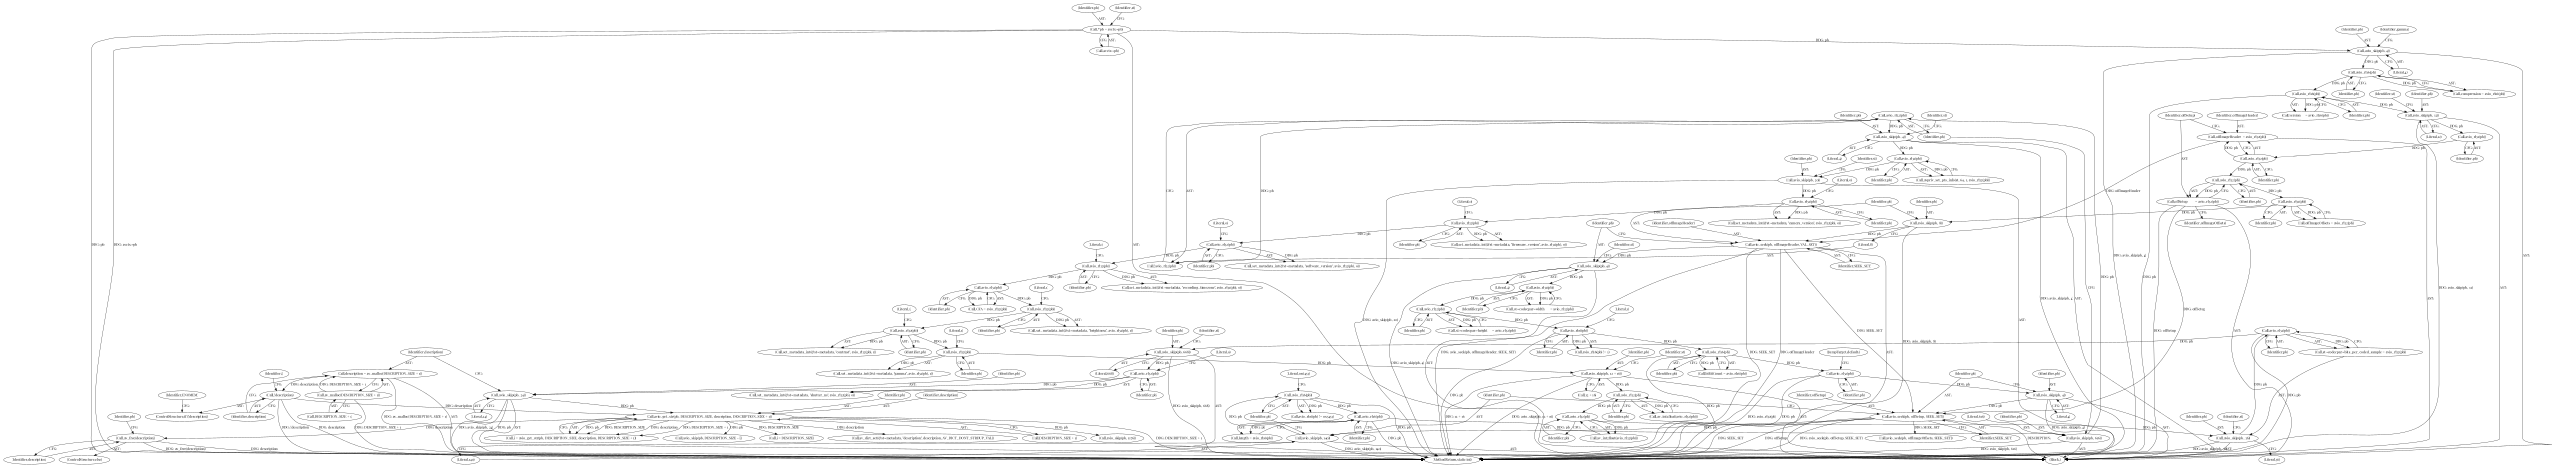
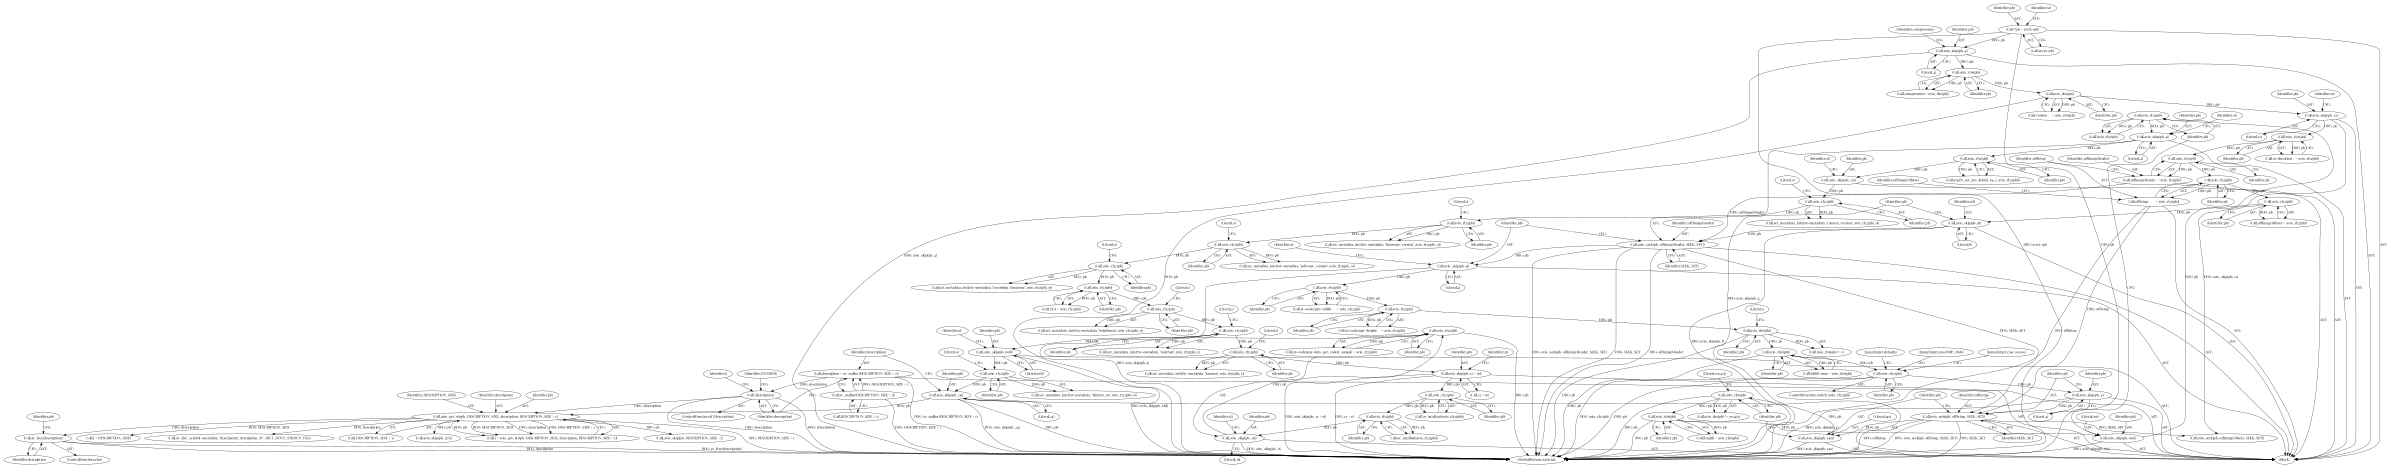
  digraph {
    fontname="Playfair Display"
    node [fontname="Playfair Display"]
    edge [fontname="Playfair Display"]
    n1 [label="(Call,av_free(description))"]
    n2 [label="(MethodReturn,static int)"]
    n3 [label="(Identifier,description)"]
    n4 [label="(ControlStructure,else)"]
    n5 [label="(Call,avio_get_str(pb, DESCRIPTION_SIZE, description, DESCRIPTION_SIZE + 1))"]
    n6 [label="(Call,avio_skip(pb, DESCRIPTION_SIZE - i))"]
    n7 [label="(Call,i < DESCRIPTION_SIZE)"]
    n8 [label="(Call,av_dict_set(&st->metadata, \"description\", description, AV_DICT_DONT_STRDUP_VAL))"]
    n9 [label="(Call,DESCRIPTION_SIZE + 1)"]
    n10 [label="(Call,avio_skip(pb, 1176))"]
    n11 [label="(Call,i = avio_get_str(pb, DESCRIPTION_SIZE, description, DESCRIPTION_SIZE + 1))"]
    n12 [label="(Call,avio_skip(pb, 24))"]
    n13 [label="(Block,)"]
    n14 [label="(Literal,24)"]
    n15 [label="(Call,avio_rl32(pb))"]
    n16 [label="(Call,set_metadata_int(&st->metadata, \"shutter_ns\", avio_rl32(pb), 0))"]
    n17 [label="(Identifier,pb)"]
    n18 [label="(Call,avio_skip(pb, 668))"]
    n19 [label="(Literal,668)"]
    n20 [label="(Call,avio_rl32(pb))"]
    n21 [label="(Identifier,pb)"]
    n22 [label="(Call,st->codecpar->bits_per_coded_sample = avio_rl32(pb))"]
    n23 [label="(Call,avio_skip(pb, 36))"]
    n24 [label="(Literal,36)"]
    n25 [label="(Call,avio_rl32(pb))"]
    n26 [label="(Call,av_int2float(avio_rl32(pb)))"]
    n27 [label="(Identifier,pb)"]
    n28 [label="(Call,avio_rl32(pb))"]
    n29 [label="(Call,av_int2float(avio_rl32(pb)))"]
    n30 [label="(Identifier,pb)"]
    n31 [label="(Call,avio_skip(pb, 12 + 16))"]
    n32 [label="(Call,12 + 16)"]
    n33 [label="(Call,avio_rl32(pb))"]
    n34 [label="(Identifier,pb)"]
    n35 [label="(Call,set_metadata_int(&st->metadata, \"gamma\", avio_rl32(pb), 1))"]
    n36 [label="(Call,avio_rl32(pb))"]
    n37 [label="(Identifier,pb)"]
    n38 [label="(Call,set_metadata_int(&st->metadata, \"contrast\", avio_rl32(pb), 1))"]
    n39 [label="(Call,avio_rl32(pb))"]
    n40 [label="(Identifier,pb)"]
    n41 [label="(Call,set_metadata_int(&st->metadata, \"brightness\", avio_rl32(pb), 1))"]
    n42 [label="(Call,avio_rl32(pb))"]
    n43 [label="(Call,CFA = avio_rl32(pb))"]
    n44 [label="(Identifier,pb)"]
    n45 [label="(Call,avio_rl32(pb))"]
    n46 [label="(Identifier,pb)"]
    n47 [label="(Call,set_metadata_int(&st->metadata, \"recording_timezone\", avio_rl32(pb), 0))"]
    n48 [label="(Call,avio_rl32(pb))"]
    n49 [label="(Identifier,pb)"]
    n50 [label="(Call,set_metadata_int(&st->metadata, \"software_version\", avio_rl32(pb), 0))"]
    n51 [label="(Call,avio_rl32(pb))"]
    n52 [label="(Call,set_metadata_int(&st->metadata, \"firmware_version\", avio_rl32(pb), 0))"]
    n53 [label="(Identifier,pb)"]
    n54 [label="(Call,avio_rl32(pb))"]
    n55 [label="(Identifier,pb)"]
    n56 [label="(Call,set_metadata_int(&st->metadata, \"camera_version\", avio_rl32(pb), 0))"]
    n57 [label="(Call,avio_skip(pb, 20))"]
    n58 [label="(Call,avio_rl32(pb))"]
    n59 [label="(Call,avpriv_set_pts_info(st, 64, 1, avio_rl32(pb)))"]
    n60 [label="(Identifier,pb)"]
    n61 [label="(Call,avio_skip(pb, 4))"]
    n62 [label="(Literal,4)"]
    n63 [label="(Call,avio_rl32(pb))"]
    n64 [label="(Identifier,pb)"]
    n65 [label="(Call,!avio_rl32(pb))"]
    n66 [label="(Call,avio_skip(pb, 616))"]
    n67 [label="(Literal,616)"]
    n68 [label="(Call,avio_rl16(pb))"]
    n69 [label="(Identifier,pb)"]
    n70 [label="(Call,length = avio_rl16(pb))"]
    n71 [label="(Call,avio_rl16(pb))"]
    n72 [label="(Identifier,pb)"]
    n73 [label="(Call,avio_rl16(pb) != 0x5453)"]
    n74 [label="(Call,avio_skip(pb, 140))"]
    n75 [label="(Literal,140)"]
    n76 [label="(Call,avio_seek(pb, offSetup, SEEK_SET))"]
    n77 [label="(Identifier,SEEK_SET)"]
    n78 [label="(Call,avio_seek(pb, offImageOffsets, SEEK_SET))"]
    n79 [label="(Call,avio_skip(pb, 4))"]
    n80 [label="(Literal,4)"]
    n81 [label="(Call,avio_rl32(pb))"]
+   n82 [label="(ControlStructure,switch (avio_rl32(pb)))"]
    n83 [label="(Identifier,pb)"]
    n84 [label="(Call,avio_rl16(pb))"]
    n85 [label="(Call,biBitCount = avio_rl16(pb))"]
    n86 [label="(Identifier,pb)"]
    n87 [label="(Call,avio_rl16(pb))"]
    n88 [label="(Call,avio_rl16(pb) != 1)"]
    n89 [label="(Identifier,pb)"]
    n90 [label="(Call,avio_rl32(pb))"]
    n91 [label="(Identifier,pb)"]
    n92 [label="(Call,st->codecpar->height     = avio_rl32(pb))"]
    n93 [label="(Call,avio_rl32(pb))"]
    n94 [label="(Identifier,pb)"]
    n95 [label="(Call,st->codecpar->width      = avio_rl32(pb))"]
    n96 [label="(Call,avio_skip(pb, 4))"]
    n97 [label="(Literal,4)"]
-   n98 [label="(Call,avio_seek(pb, offImageHeader, VAL_SET))"]
+   n98 [label="(Call,avio_seek(pb, offImageHeader, SEEK_SET))"]
    n99 [label="(Identifier,SEEK_SET)"]
    n100 [label="(Call,avio_skip(pb, 8))"]
    n101 [label="(Literal,8)"]
    n102 [label="(Call,avio_rl32(pb))"]
    n103 [label="(Call,offImageOffsets = avio_rl32(pb))"]
    n104 [label="(Identifier,pb)"]
    n105 [label="(Call,avio_rl32(pb))"]
    n106 [label="(Call,offSetup        = avio_rl32(pb))"]
    n107 [label="(Identifier,pb)"]
    n108 [label="(Call,avio_rl32(pb))"]
    n109 [label="(Call,offImageHeader  = avio_rl32(pb))"]
    n110 [label="(Identifier,pb)"]
    n111 [label="(Call,avio_rl32(pb))"]
    n112 [label="(Identifier,pb)"]
+   n113 [label="(Call,st->duration    = avio_rl32(pb))"]
    n114 [label="(Call,avio_skip(pb, 12))"]
    n115 [label="(Literal,12)"]
    n116 [label="(Call,avio_rl16(pb))"]
    n117 [label="(Call,version     = avio_rl16(pb))"]
    n118 [label="(Identifier,pb)"]
    n119 [label="(Call,avio_rl16(pb))"]
    n120 [label="(Call,compression = avio_rl16(pb))"]
    n121 [label="(Identifier,pb)"]
    n122 [label="(Call,avio_skip(pb, 4))"]
    n123 [label="(Literal,4)"]
    n124 [label="(Call,*pb = avctx->pb)"]
    n125 [label="(Call,avctx->pb)"]
    n126 [label="(Call,!description)"]
    n127 [label="(Identifier,description)"]
    n128 [label="(ControlStructure,if (!description))"]
    n129 [label="(Call,description = av_malloc(DESCRIPTION_SIZE + 1))"]
    n130 [label="(Call,av_malloc(DESCRIPTION_SIZE + 1))"]
    n131 [label="(Call,DESCRIPTION_SIZE + 1)"]
    n132 [label="(Literal,0)"]
    n133 [label="(Identifier,pb)"]
    n134 [label="(Identifier,offSetup)"]
    n135 [label="(Literal,0)"]
-   n136 [label="(Identifier,gamma)"]
+   n136 [label="(Identifier,compression)"]
    n137 [label="(Identifier,offSetup)"]
    n138 [label="(Identifier,st)"]
    n139 [label="(Identifier,i)"]
    n140 [label="(Identifier,st)"]
    n141 [label="(Identifier,pb)"]
    n142 [label="(Literal,1)"]
    n143 [label="(Identifier,st)"]
    n144 [label="(Identifier,offImageHeader)"]
    n145 [label="(Identifier,pb)"]
+   n146 [label="(Identifier,DESCRIPTION_SIZE)"]
    n147 [label="(Identifier,pb)"]
    n148 [label="(Literal,1)"]
    n149 [label="(Identifier,st)"]
    n150 [label="(Identifier,pb)"]
    n151 [label="(Identifier,pb)"]
    n152 [label="(Identifier,pb)"]
    n153 [label="(Identifier,pb)"]
    n154 [label="(Identifier,pb)"]
+   n155 [label="(JumpTarget,case BMP_RGB:)"]
    n156 [label="(Identifier,offImageHeader)"]
    n157 [label="(Identifier,st)"]
    n158 [label="(Literal,0)"]
    n159 [label="(Identifier,st)"]
    n160 [label="(Identifier,st)"]
    n161 [label="(Identifier,description)"]
    n162 [label="(Literal,0)"]
    n163 [label="(Identifier,ENOMEM)"]
    n164 [label="(Identifier,pb)"]
    n165 [label="(Identifier,pb)"]
    n166 [label="(Identifier,pb)"]
    n167 [label="(Identifier,pb)"]
    n168 [label="(Literal,0)"]
    n169 [label="(Literal,1)"]
    n170 [label="(Identifier,pb)"]
+   n171 [label="(JumpTarget,case 0x100:)"]
    n172 [label="(Identifier,offImageOffsets)"]
    n173 [label="(Identifier,pb)"]
-   n174 [label="(Literal,0x6453)"]
+   n174 [label="(Literal,0x5453)"]
    n175 [label="(Identifier,st)"]
    n176 [label="(Identifier,pb)"]
    n177 [label="(Identifier,pb)"]
    n178 [label="(Identifier,description)"]
    n179 [label="(Identifier,pb)"]
    n180 [label="(Literal,1)"]
    n181 [label="(JumpTarget,default:)"]
    n1 -> n2 [label="DDG: description"]
    n1 -> n2 [label="DDG: av_free(description)"]
    n1 -> n3 [label="CFG: "]
    n1 -> n4 [label="AST: "]
    n3 -> n1 [label="AST: "]
    n5 -> n1 [label="DDG: description"]
    n5 -> n2 [label="DDG: DESCRIPTION_SIZE + 1"]
    n5 -> n6 [label="DDG: pb"]
    n5 -> n7 [label="DDG: DESCRIPTION_SIZE"]
    n5 -> n8 [label="DDG: description"]
    n5 -> n9 [label="CFG: "]
    n5 -> n10 [label="DDG: pb"]
    n5 -> n11 [label="AST: "]
    n5 -> n11 [label="DDG: pb"]
    n5 -> n11 [label="DDG: DESCRIPTION_SIZE"]
    n5 -> n11 [label="DDG: description"]
    n5 -> n11 [label="DDG: DESCRIPTION_SIZE + 1"]
    n9 -> n5 [label="AST: "]
    n11 -> n5 [label="CFG: "]
    n12 -> n2 [label="DDG: avio_skip(pb, 24)"]
    n12 -> n2 [label="DDG: pb"]
    n12 -> n5 [label="DDG: pb"]
    n12 -> n13 [label="AST: "]
    n12 -> n14 [label="CFG: "]
    n14 -> n12 [label="AST: "]
    n15 -> n12 [label="DDG: pb"]
    n15 -> n16 [label="AST: "]
    n15 -> n16 [label="DDG: pb"]
    n15 -> n17 [label="CFG: "]
    n17 -> n15 [label="AST: "]
    n18 -> n2 [label="DDG: avio_skip(pb, 668)"]
    n18 -> n13 [label="AST: "]
    n18 -> n15 [label="DDG: pb"]
    n18 -> n19 [label="CFG: "]
    n19 -> n18 [label="AST: "]
    n20 -> n2 [label="DDG: pb"]
    n20 -> n18 [label="DDG: pb"]
    n20 -> n21 [label="CFG: "]
    n20 -> n22 [label="AST: "]
    n20 -> n22 [label="DDG: pb"]
    n21 -> n20 [label="AST: "]
    n22 -> n20 [label="CFG: "]
    n22 -> n23 [label="AST: "]
    n23 -> n2 [label="DDG: avio_skip(pb, 36)"]
    n23 -> n13 [label="AST: "]
    n23 -> n20 [label="DDG: pb"]
    n23 -> n24 [label="CFG: "]
    n25 -> n23 [label="DDG: pb"]
    n25 -> n26 [label="AST: "]
    n25 -> n26 [label="DDG: pb"]
    n25 -> n27 [label="CFG: "]
    n26 -> n25 [label="CFG: "]
    n27 -> n25 [label="AST: "]
    n28 -> n25 [label="DDG: pb"]
    n28 -> n29 [label="AST: "]
    n28 -> n29 [label="DDG: pb"]
    n28 -> n30 [label="CFG: "]
    n29 -> n28 [label="CFG: "]
    n30 -> n28 [label="AST: "]
    n31 -> n2 [label="DDG: avio_skip(pb, 12 + 16)"]
    n31 -> n2 [label="DDG: 12 + 16"]
    n31 -> n13 [label="AST: "]
    n31 -> n28 [label="DDG: pb"]
    n31 -> n32 [label="CFG: "]
    n32 -> n31 [label="AST: "]
    n33 -> n31 [label="DDG: pb"]
    n33 -> n34 [label="CFG: "]
    n33 -> n35 [label="AST: "]
    n33 -> n35 [label="DDG: pb"]
    n34 -> n33 [label="AST: "]
    n36 -> n33 [label="DDG: pb"]
    n36 -> n37 [label="CFG: "]
    n36 -> n38 [label="AST: "]
    n36 -> n38 [label="DDG: pb"]
    n37 -> n36 [label="AST: "]
    n39 -> n36 [label="DDG: pb"]
    n39 -> n40 [label="CFG: "]
    n39 -> n41 [label="AST: "]
    n39 -> n41 [label="DDG: pb"]
    n40 -> n39 [label="AST: "]
    n42 -> n39 [label="DDG: pb"]
    n42 -> n43 [label="AST: "]
    n42 -> n43 [label="DDG: pb"]
    n42 -> n44 [label="CFG: "]
    n43 -> n42 [label="CFG: "]
    n44 -> n42 [label="AST: "]
    n45 -> n42 [label="DDG: pb"]
    n45 -> n46 [label="CFG: "]
    n45 -> n47 [label="AST: "]
    n45 -> n47 [label="DDG: pb"]
    n46 -> n45 [label="AST: "]
    n48 -> n45 [label="DDG: pb"]
    n48 -> n49 [label="CFG: "]
    n48 -> n50 [label="AST: "]
    n48 -> n50 [label="DDG: pb"]
    n49 -> n48 [label="AST: "]
    n51 -> n48 [label="DDG: pb"]
    n51 -> n52 [label="AST: "]
    n51 -> n52 [label="DDG: pb"]
    n51 -> n53 [label="CFG: "]
    n53 -> n51 [label="AST: "]
    n54 -> n51 [label="DDG: pb"]
    n54 -> n55 [label="CFG: "]
    n54 -> n56 [label="AST: "]
    n54 -> n56 [label="DDG: pb"]
    n55 -> n54 [label="AST: "]
-   n57 -> n2 [label="DDG: avio_skip(pb, 20)"]
    n57 -> n13 [label="AST: "]
    n57 -> n54 [label="DDG: pb"]
    n58 -> n57 [label="DDG: pb"]
    n58 -> n59 [label="AST: "]
    n58 -> n59 [label="DDG: pb"]
    n58 -> n60 [label="CFG: "]
    n59 -> n58 [label="CFG: "]
    n60 -> n58 [label="AST: "]
    n61 -> n2 [label="DDG: avio_skip(pb, 4)"]
    n61 -> n13 [label="AST: "]
    n61 -> n58 [label="DDG: pb"]
    n61 -> n62 [label="CFG: "]
    n62 -> n61 [label="AST: "]
    n63 -> n61 [label="DDG: pb"]
    n63 -> n64 [label="CFG: "]
    n63 -> n65 [label="AST: "]
    n63 -> n65 [label="DDG: pb"]
    n64 -> n63 [label="AST: "]
    n64 -> n66 [label="CFG: "]
    n65 -> n63 [label="CFG: "]
    n66 -> n2 [label="DDG: avio_skip(pb, 616)"]
    n66 -> n13 [label="AST: "]
    n66 -> n63 [label="DDG: pb"]
    n67 -> n66 [label="AST: "]
    n68 -> n2 [label="DDG: pb"]
    n68 -> n66 [label="DDG: pb"]
    n68 -> n69 [label="CFG: "]
    n68 -> n70 [label="AST: "]
    n68 -> n70 [label="DDG: pb"]
    n69 -> n68 [label="AST: "]
    n70 -> n68 [label="CFG: "]
    n71 -> n2 [label="DDG: pb"]
    n71 -> n68 [label="DDG: pb"]
    n71 -> n72 [label="CFG: "]
    n71 -> n73 [label="AST: "]
    n71 -> n73 [label="DDG: pb"]
    n72 -> n71 [label="AST: "]
    n72 -> n74 [label="CFG: "]
    n74 -> n2 [label="DDG: avio_skip(pb, 140)"]
    n74 -> n13 [label="AST: "]
    n74 -> n71 [label="DDG: pb"]
-   n74 -> n75 [label="CFG: "]
    n75 -> n74 [label="AST: "]
    n76 -> n2 [label="DDG: offSetup"]
    n76 -> n2 [label="DDG: avio_seek(pb, offSetup, SEEK_SET)"]
    n76 -> n2 [label="DDG: SEEK_SET"]
-   n76 -> n13 [label="DESCRIPTION: "]
+   n76 -> n13 [label="AST: "]
    n76 -> n74 [label="DDG: pb"]
    n76 -> n77 [label="CFG: "]
    n76 -> n78 [label="DDG: SEEK_SET"]
    n77 -> n76 [label="AST: "]
    n79 -> n2 [label="DDG: avio_skip(pb, 4)"]
    n79 -> n13 [label="AST: "]
    n79 -> n76 [label="DDG: pb"]
    n79 -> n80 [label="CFG: "]
    n80 -> n79 [label="AST: "]
    n81 -> n2 [label="DDG: avio_rl32(pb)"]
    n81 -> n2 [label="DDG: pb"]
    n81 -> n79 [label="DDG: pb"]
+   n81 -> n82 [label="AST: "]
    n81 -> n83 [label="CFG: "]
    n83 -> n81 [label="AST: "]
    n84 -> n2 [label="DDG: pb"]
    n84 -> n81 [label="DDG: pb"]
    n84 -> n85 [label="AST: "]
    n84 -> n85 [label="DDG: pb"]
    n84 -> n86 [label="CFG: "]
    n85 -> n84 [label="CFG: "]
    n86 -> n84 [label="AST: "]
    n87 -> n2 [label="DDG: pb"]
    n87 -> n84 [label="DDG: pb"]
    n87 -> n88 [label="AST: "]
    n87 -> n88 [label="DDG: pb"]
    n87 -> n89 [label="CFG: "]
    n89 -> n87 [label="AST: "]
    n90 -> n87 [label="DDG: pb"]
    n90 -> n91 [label="CFG: "]
    n90 -> n92 [label="AST: "]
    n90 -> n92 [label="DDG: pb"]
    n91 -> n90 [label="AST: "]
    n92 -> n90 [label="CFG: "]
    n93 -> n90 [label="DDG: pb"]
    n93 -> n94 [label="CFG: "]
    n93 -> n95 [label="AST: "]
    n93 -> n95 [label="DDG: pb"]
    n94 -> n93 [label="AST: "]
    n95 -> n93 [label="CFG: "]
    n96 -> n2 [label="DDG: avio_skip(pb, 4)"]
    n96 -> n13 [label="AST: "]
    n96 -> n93 [label="DDG: pb"]
    n96 -> n97 [label="CFG: "]
    n97 -> n96 [label="AST: "]
    n98 -> n2 [label="DDG: SEEK_SET"]
    n98 -> n2 [label="DDG: offImageHeader"]
    n98 -> n2 [label="DDG: avio_seek(pb, offImageHeader, SEEK_SET)"]
    n98 -> n13 [label="AST: "]
    n98 -> n76 [label="DDG: SEEK_SET"]
    n98 -> n96 [label="DDG: pb"]
    n98 -> n99 [label="CFG: "]
    n99 -> n98 [label="AST: "]
    n100 -> n2 [label="DDG: avio_skip(pb, 8)"]
+   n100 -> n13 [label="AST: "]
    n100 -> n98 [label="DDG: pb"]
    n100 -> n101 [label="CFG: "]
-   n101 -> n65 [label="AST: "]
+   n101 -> n100 [label="AST: "]
    n102 -> n100 [label="DDG: pb"]
    n102 -> n103 [label="AST: "]
    n102 -> n103 [label="DDG: pb"]
    n102 -> n104 [label="CFG: "]
    n103 -> n102 [label="CFG: "]
    n104 -> n102 [label="AST: "]
    n105 -> n102 [label="DDG: pb"]
    n105 -> n106 [label="AST: "]
    n105 -> n106 [label="DDG: pb"]
    n105 -> n107 [label="CFG: "]
    n106 -> n2 [label="DDG: offSetup"]
    n106 -> n13 [label="AST: "]
    n106 -> n76 [label="DDG: offSetup"]
    n106 -> n105 [label="CFG: "]
    n107 -> n105 [label="AST: "]
    n108 -> n105 [label="DDG: pb"]
    n108 -> n109 [label="AST: "]
    n108 -> n109 [label="DDG: pb"]
    n108 -> n110 [label="CFG: "]
    n109 -> n13 [label="AST: "]
    n109 -> n98 [label="DDG: offImageHeader"]
    n109 -> n108 [label="CFG: "]
    n110 -> n108 [label="AST: "]
    n111 -> n108 [label="DDG: pb"]
    n111 -> n112 [label="CFG: "]
+   n111 -> n113 [label="AST: "]
+   n111 -> n113 [label="DDG: pb"]
    n112 -> n111 [label="AST: "]
-   n114 -> n2 [label="DDG: avio_skip(pb, 12)"]
+   n113 -> n111 [label="CFG: "]
+   n114 -> n78 [label="DDG: avio_skip(pb, 12)"]
    n114 -> n13 [label="AST: "]
    n114 -> n111 [label="DDG: pb"]
    n114 -> n115 [label="CFG: "]
    n115 -> n114 [label="AST: "]
    n116 -> n2 [label="DDG: pb"]
    n116 -> n114 [label="DDG: pb"]
    n116 -> n117 [label="AST: "]
    n116 -> n117 [label="DDG: pb"]
    n116 -> n118 [label="CFG: "]
    n117 -> n116 [label="CFG: "]
    n118 -> n116 [label="AST: "]
    n119 -> n116 [label="DDG: pb"]
    n119 -> n120 [label="AST: "]
    n119 -> n120 [label="DDG: pb"]
    n119 -> n121 [label="CFG: "]
    n120 -> n119 [label="CFG: "]
    n121 -> n119 [label="AST: "]
    n122 -> n2 [label="DDG: avio_skip(pb, 4)"]
    n122 -> n13 [label="AST: "]
    n122 -> n119 [label="DDG: pb"]
    n122 -> n123 [label="CFG: "]
    n123 -> n122 [label="AST: "]
    n124 -> n2 [label="DDG: pb"]
    n124 -> n2 [label="DDG: avctx->pb"]
    n124 -> n13 [label="AST: "]
    n124 -> n122 [label="DDG: pb"]
    n124 -> n125 [label="CFG: "]
    n125 -> n124 [label="AST: "]
    n126 -> n2 [label="DDG: !description"]
    n126 -> n2 [label="DDG: description"]
    n126 -> n5 [label="DDG: description"]
    n126 -> n127 [label="CFG: "]
    n126 -> n128 [label="AST: "]
    n127 -> n126 [label="AST: "]
    n127 -> n129 [label="CFG: "]
    n129 -> n2 [label="DDG: av_malloc(DESCRIPTION_SIZE + 1)"]
    n129 -> n13 [label="AST: "]
    n129 -> n126 [label="DDG: description"]
    n129 -> n130 [label="CFG: "]
    n130 -> n2 [label="DDG: DESCRIPTION_SIZE + 1"]
    n130 -> n129 [label="AST: "]
    n130 -> n129 [label="DDG: DESCRIPTION_SIZE + 1"]
    n130 -> n131 [label="CFG: "]
    n131 -> n130 [label="AST: "]
    n132 -> n15 [label="CFG: "]
    n133 -> n5 [label="AST: "]
    n134 -> n106 [label="AST: "]
    n134 -> n109 [label="CFG: "]
    n135 -> n48 [label="CFG: "]
    n136 -> n122 [label="CFG: "]
    n137 -> n76 [label="AST: "]
    n138 -> n18 [label="CFG: "]
    n139 -> n126 [label="CFG: "]
    n140 -> n57 [label="CFG: "]
    n141 -> n124 [label="AST: "]
    n142 -> n87 [label="CFG: "]
    n143 -> n124 [label="CFG: "]
    n144 -> n109 [label="AST: "]
    n145 -> n66 [label="AST: "]
+   n146 -> n5 [label="AST: "]
    n147 -> n79 [label="AST: "]
    n148 -> n36 [label="CFG: "]
    n149 -> n31 [label="CFG: "]
    n150 -> n1 [label="CFG: "]
    n151 -> n61 [label="AST: "]
    n152 -> n18 [label="AST: "]
    n153 -> n31 [label="AST: "]
    n154 -> n122 [label="AST: "]
+   n155 -> n81 [label="CFG: "]
    n156 -> n98 [label="AST: "]
    n157 -> n23 [label="CFG: "]
    n158 -> n51 [label="CFG: "]
    n159 -> n96 [label="CFG: "]
    n160 -> n61 [label="CFG: "]
    n161 -> n12 [label="CFG: "]
    n161 -> n129 [label="AST: "]
    n162 -> n54 [label="CFG: "]
-   n163 -> n128 [label="CFG: "]
+   n163 -> n126 [label="CFG: "]
    n164 -> n114 [label="AST: "]
    n165 -> n57 [label="AST: "]
    n166 -> n74 [label="AST: "]
    n166 -> n76 [label="CFG: "]
    n167 -> n98 [label="AST: "]
    n167 -> n100 [label="CFG: "]
    n168 -> n45 [label="CFG: "]
    n169 -> n39 [label="CFG: "]
    n170 -> n96 [label="AST: "]
    n170 -> n98 [label="CFG: "]
-   n106 -> n172 [label="CFG: "]
+   n171 -> n81 [label="CFG: "]
+   n172 -> n106 [label="CFG: "]
    n173 -> n76 [label="AST: "]
    n173 -> n79 [label="CFG: "]
    n174 -> n71 [label="CFG: "]
    n175 -> n114 [label="CFG: "]
    n176 -> n12 [label="AST: "]
    n177 -> n23 [label="AST: "]
    n178 -> n5 [label="AST: "]
    n179 -> n100 [label="AST: "]
    n180 -> n33 [label="CFG: "]
    n181 -> n81 [label="CFG: "]
  }
